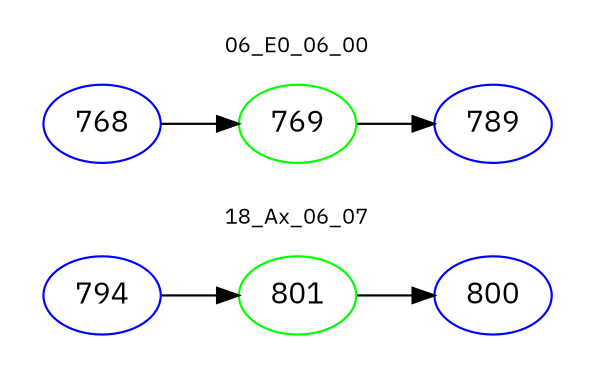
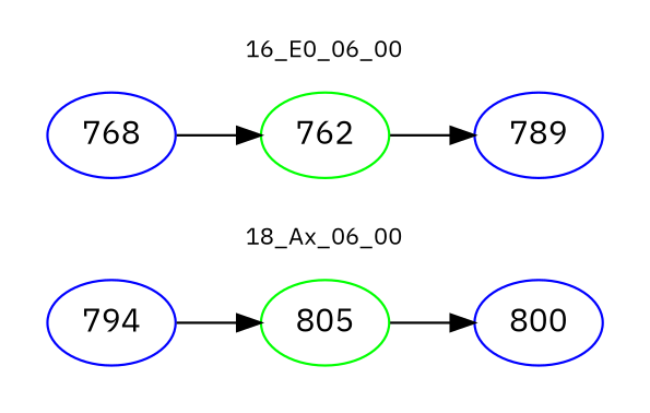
  digraph {
    fontname="IBM Plex Sans"
    rankdir=LR
    node [color=blue fontname="IBM Plex Sans"]
    edge [color=black fontname="IBM Plex Sans"]
    n1 [label=794]
    n2 [label=800]
-   n3 [color=green label=801]
+   n3 [color=green label=805]
    n4 [label=768]
-   n5 [color=green label=769]
+   n5 [color=green label=762]
    n6 [label=789]
    subgraph cluster_1 {
      color=white
      fontsize=10
-     label="18_Ax_06_07"
+     label="18_Ax_06_00"
      n1
      n2
      n3
    }
    subgraph cluster_2 {
      color=white
      fontsize=10
-     label="06_E0_06_00"
+     label="16_E0_06_00"
      n4
      n5
      n6
    }
    n1 -> n3
    n3 -> n2
    n4 -> n5
    n5 -> n6
  }
